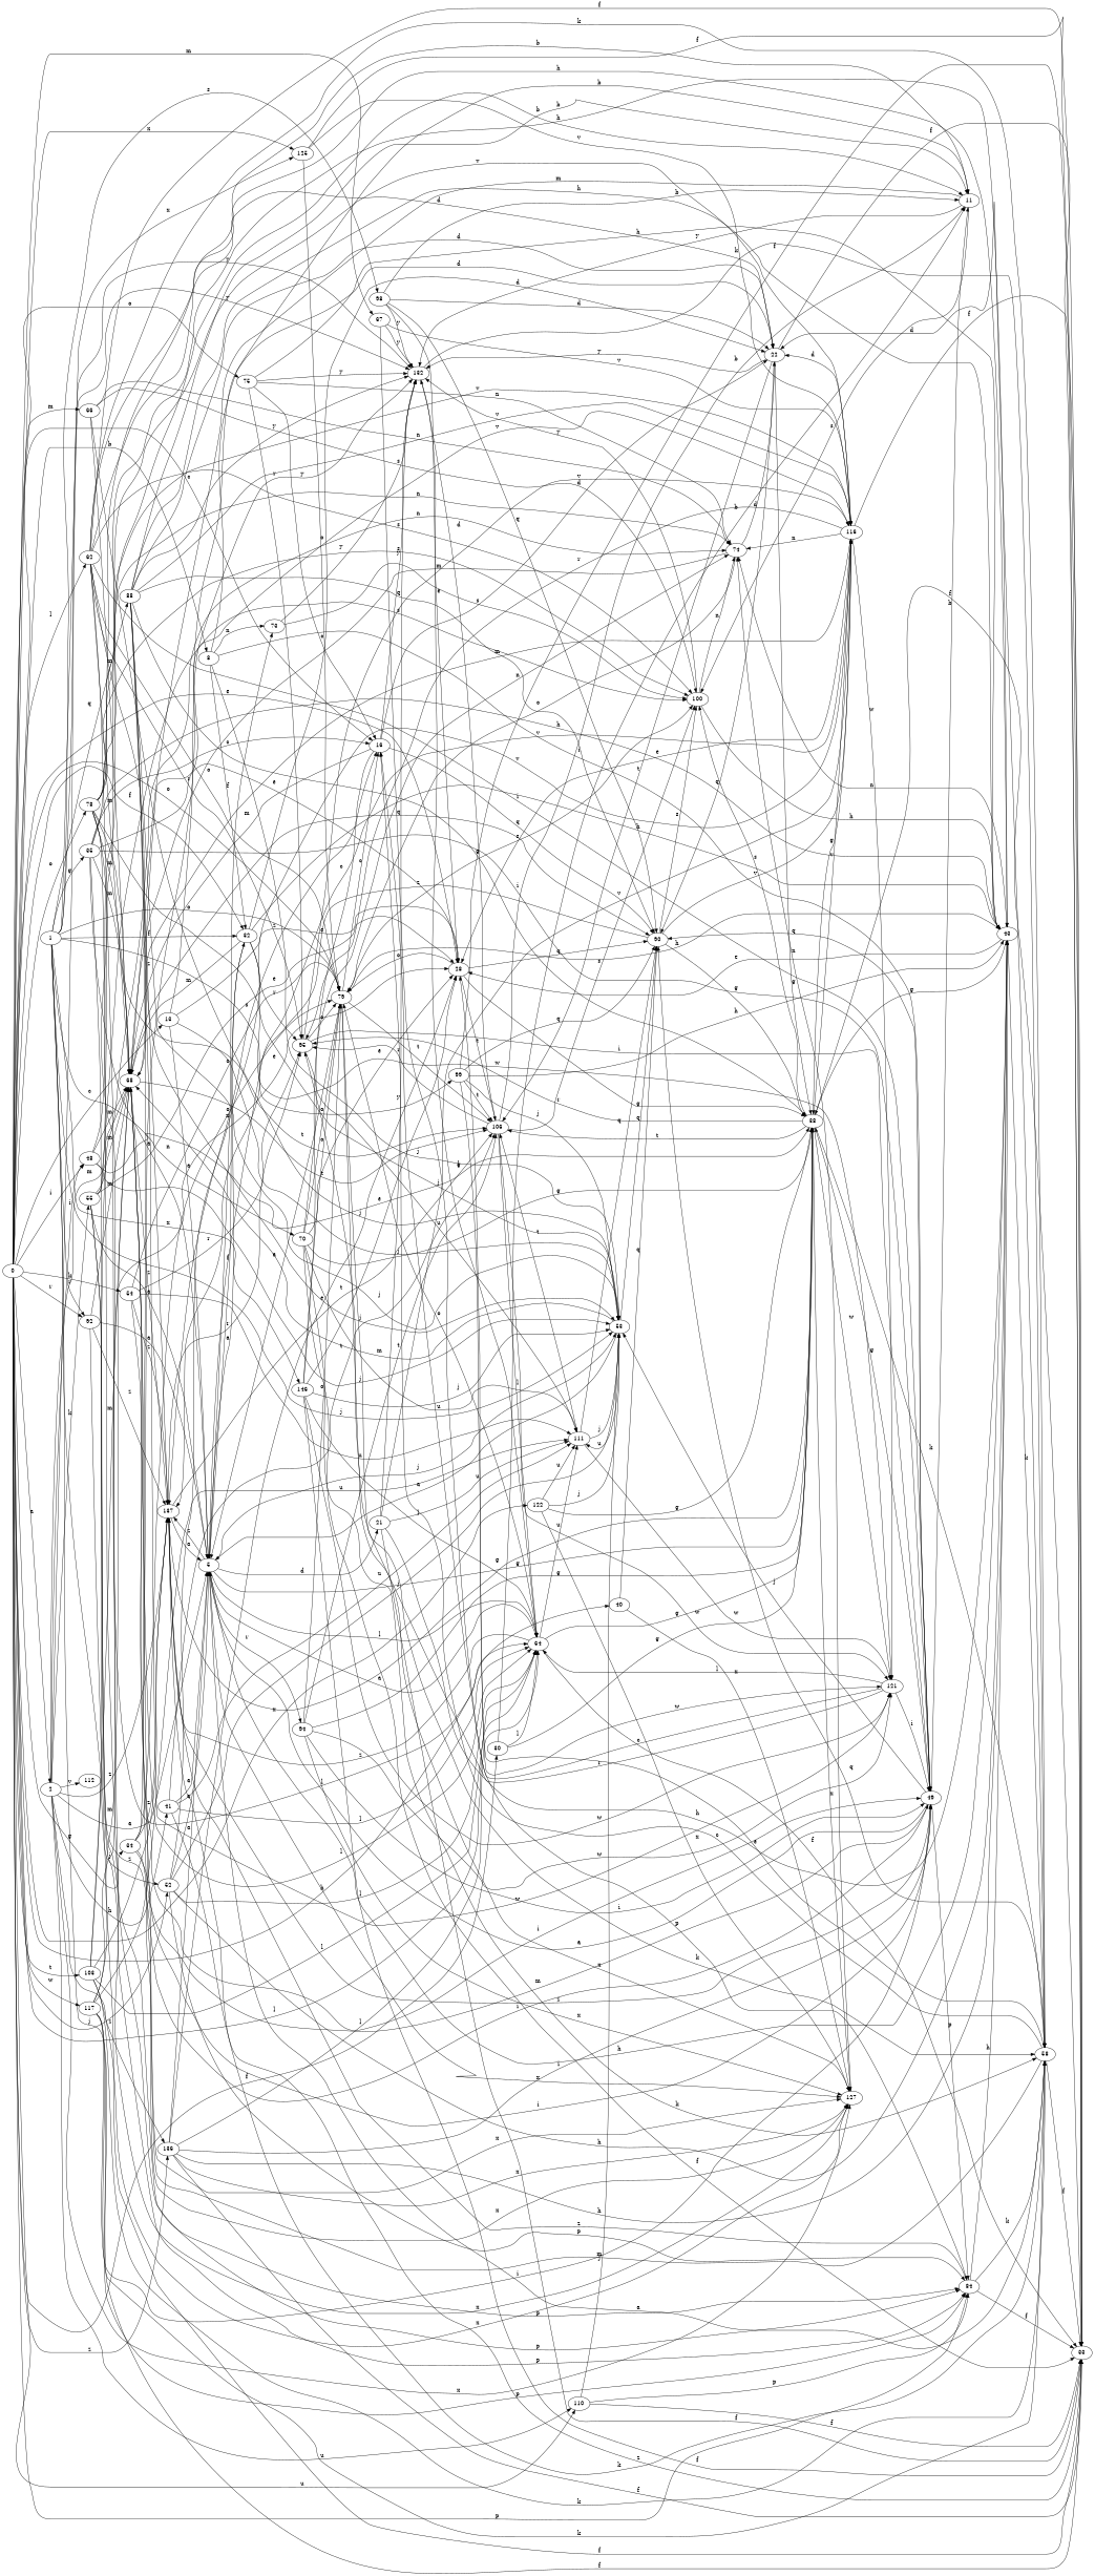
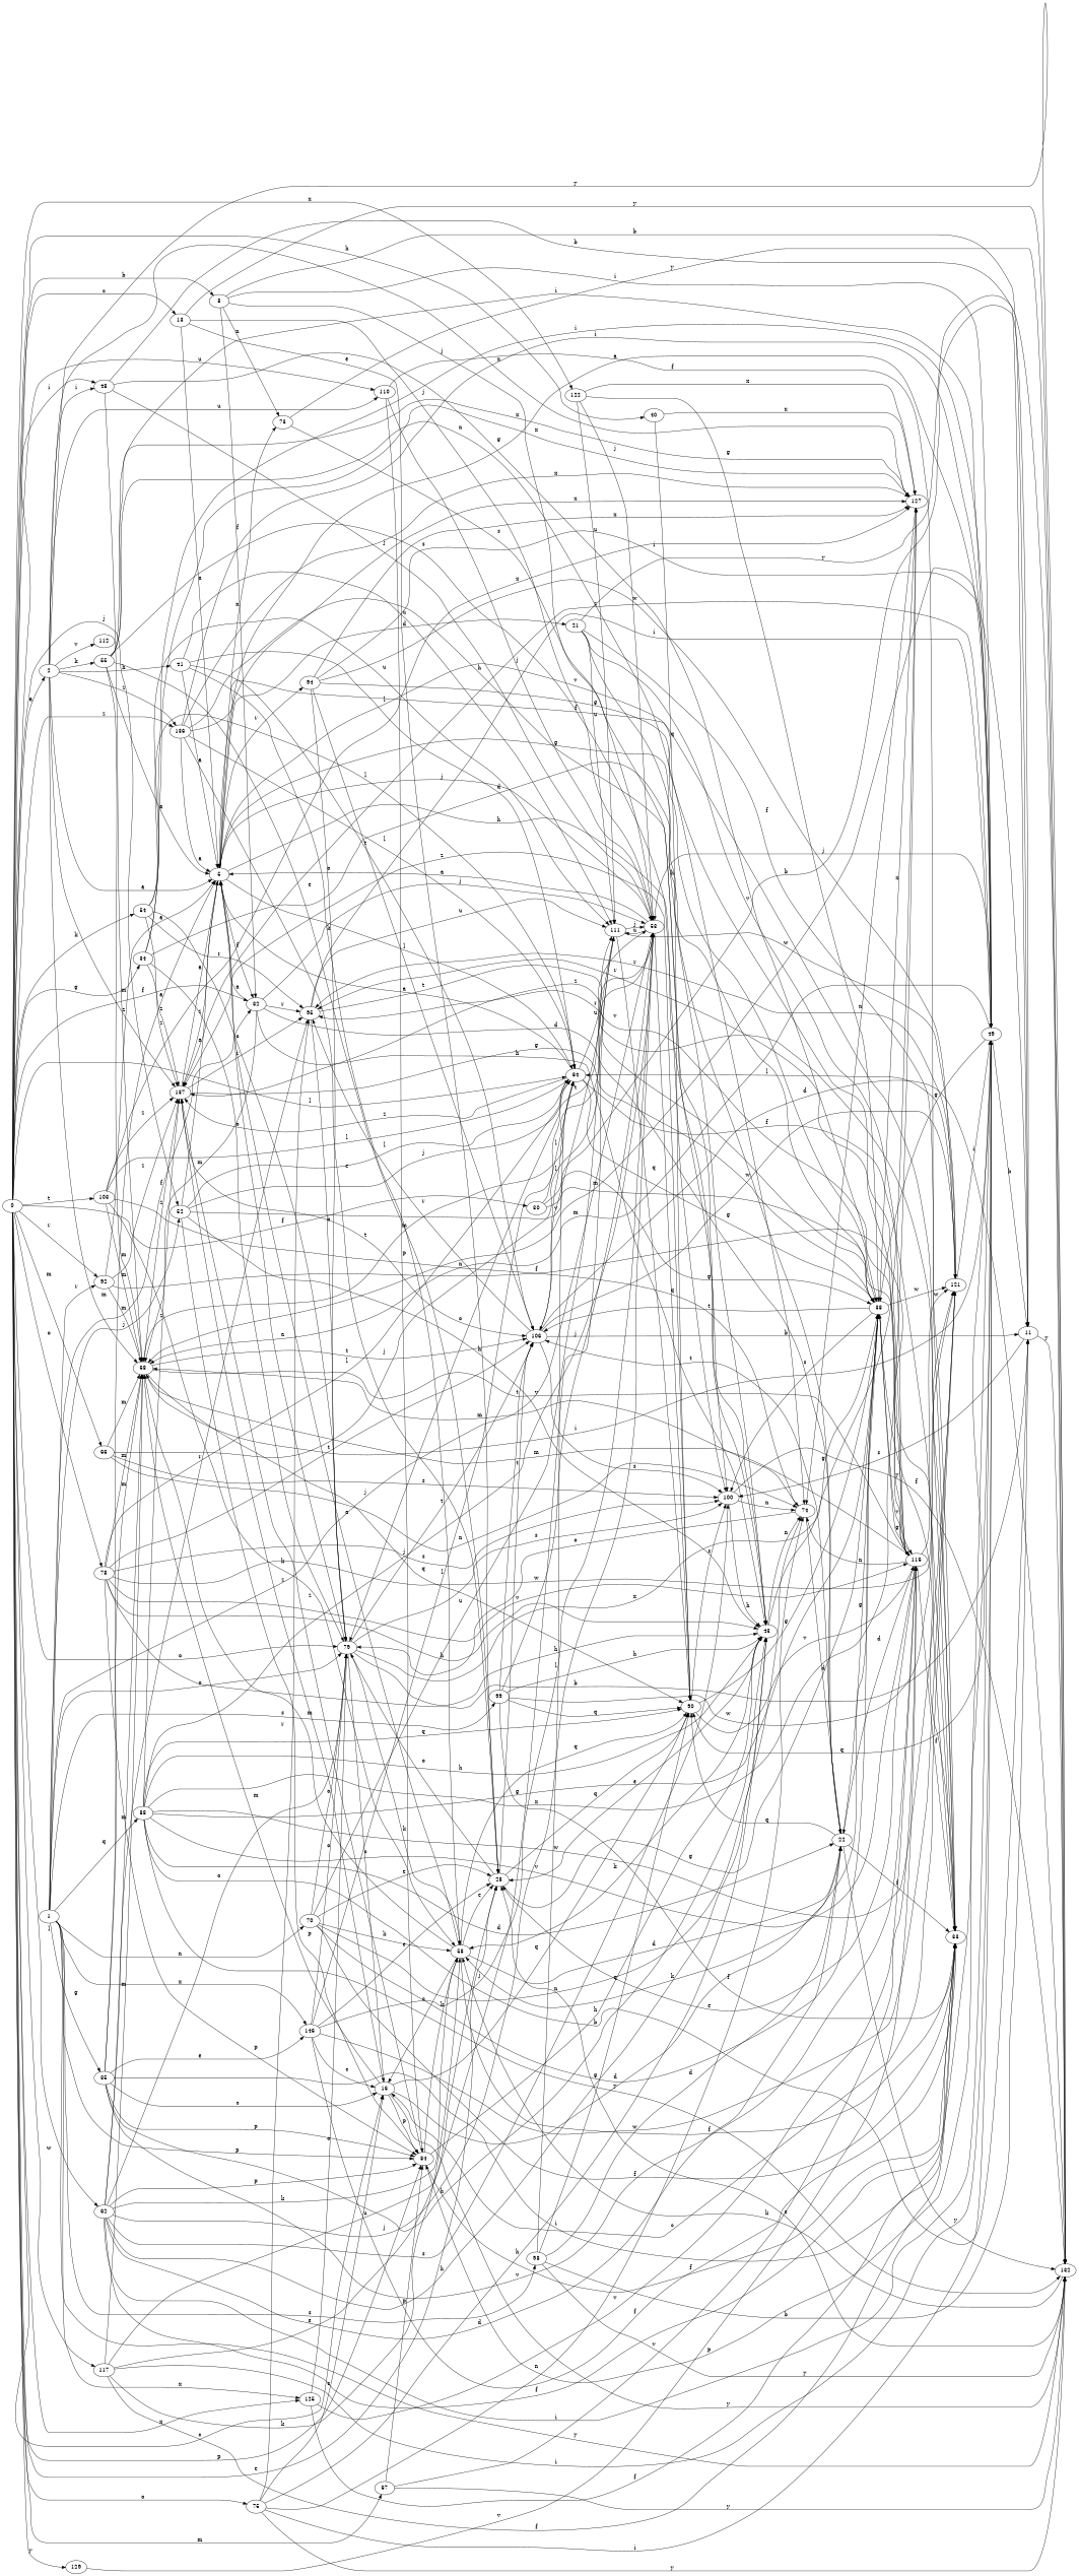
  strict digraph {
    rankdir=LR
    0
    2
    8
    13
    16
    28
    30
    32
    34
    40
    48
    52
    54
    62
    64
    66
    67
    75
    78
    79
    84
    92
    103
    110
    117
    122
    125
+   129
    136
    132
    5
    41
    55
    68
    112
    127
    137
    53
    73
    11
    49
    22
    90
    38
    106
    43
    95
    116
    111
    100
    33
    58
    74
    121
    1
    35
    70
    88
    98
    99
    n61 [label=146]
    21
    94
    0 -> 2 [label=a]
    0 -> 8 [label=b]
    0 -> 13 [label=c]
    0 -> 16 [label=c]
    0 -> 28 [label=e]
    0 -> 30 [label=f]
    0 -> 32 [label=f]
    0 -> 34 [label=g]
    0 -> 40 [label=h]
    0 -> 48 [label=i]
    0 -> 52 [label=j]
    0 -> 54 [label=k]
    0 -> 62 [label=l]
    0 -> 64 [label=l]
    0 -> 66 [label=m]
    0 -> 67 [label=m]
    0 -> 75 [label=o]
    0 -> 78 [label=o]
    0 -> 79 [label=o]
    0 -> 84 [label=p]
    0 -> 92 [label=r]
    0 -> 103 [label=t]
    0 -> 110 [label=u]
    0 -> 117 [label=w]
    0 -> 122 [label=x]
    0 -> 125 [label=x]
+   0 -> 129 [label=y]
    0 -> 136 [label=z]
    2 -> 48 [label=i]
    2 -> 110 [label=u]
    2 -> 136 [label=z]
    2 -> 132 [label=y]
    2 -> 5 [label=a]
    2 -> 41 [label=h]
    2 -> 55 [label=k]
    2 -> 68 [label=m]
    2 -> 112 [label=v]
    2 -> 127 [label=x]
    2 -> 137 [label=z]
    8 -> 32 [label=f]
    8 -> 53 [label=j]
    8 -> 73 [label=n]
    8 -> 11 [label=b]
    8 -> 49 [label=i]
    13 -> 28 [label=e]
    13 -> 132 [label=y]
    13 -> 5 [label=a]
    13 -> 53 [label=j]
+   16 -> 84 [label=p]
    16 -> 132 [label=y]
    16 -> 68 [label=m]
    16 -> 137 [label=z]
    16 -> 22 [label=d]
    16 -> 90 [label=q]
    28 -> 79 [label=o]
    28 -> 90 [label=q]
    28 -> 38 [label=g]
    28 -> 106 [label=t]
    30 -> 64 [label=l]
    30 -> 11 [label=b]
    30 -> 38 [label=g]
    32 -> 5 [label=a]
    32 -> 68 [label=m]
    32 -> 53 [label=j]
    32 -> 22 [label=d]
    32 -> 43 [label=h]
    32 -> 95 [label=r]
    34 -> 79 [label=o]
    34 -> 127 [label=x]
    34 -> 137 [label=z]
    34 -> 49 [label=i]
    34 -> 22 [label=d]
    40 -> 127 [label=x]
    40 -> 90 [label=q]
    48 -> 68 [label=m]
    48 -> 53 [label=j]
    48 -> 11 [label=b]
    48 -> 38 [label=g]
    52 -> 64 [label=l]
    52 -> 84 [label=p]
    52 -> 5 [label=a]
    52 -> 53 [label=j]
    52 -> 43 [label=h]
    52 -> 116 [label=v]
    54 -> 64 [label=l]
    54 -> 79 [label=o]
    54 -> 137 [label=z]
    54 -> 95 [label=r]
    54 -> 111 [label=u]
    62 -> 79 [label=o]
    62 -> 84 [label=p]
    62 -> 68 [label=m]
    62 -> 53 [label=j]
    62 -> 49 [label=i]
    62 -> 22 [label=d]
    62 -> 43 [label=h]
    62 -> 95 [label=r]
    62 -> 100 [label=s]
    62 -> 33 [label=f]
    62 -> 58 [label=k]
    64 -> 79 [label=o]
    64 -> 5 [label=a]
    64 -> 137 [label=z]
    64 -> 38 [label=g]
    64 -> 111 [label=u]
    64 -> 33 [label=f]
    66 -> 68 [label=m]
    66 -> 53 [label=j]
    66 -> 100 [label=s]
    66 -> 74 [label=n]
    67 -> 84 [label=p]
    67 -> 132 [label=y]
    67 -> 116 [label=v]
    75 -> 16 [label=c]
    75 -> 132 [label=y]
+   75 -> 49 [label=i]
    75 -> 43 [label=h]
    75 -> 95 [label=r]
    75 -> 74 [label=n]
    78 -> 64 [label=l]
    78 -> 84 [label=p]
    78 -> 68 [label=m]
    78 -> 11 [label=b]
    78 -> 106 [label=t]
    78 -> 43 [label=h]
    78 -> 116 [label=v]
    78 -> 100 [label=s]
    78 -> 121 [label=w]
    79 -> 16 [label=c]
    79 -> 5 [label=a]
    79 -> 127 [label=x]
    79 -> 106 [label=t]
    79 -> 43 [label=h]
    79 -> 100 [label=s]
    79 -> 58 [label=k]
    84 -> 137 [label=z]
    84 -> 43 [label=h]
    84 -> 33 [label=f]
    84 -> 58 [label=k]
    92 -> 5 [label=a]
    92 -> 68 [label=m]
    92 -> 137 [label=z]
    92 -> 33 [label=f]
    103 -> 64 [label=l]
    103 -> 68 [label=m]
    103 -> 127 [label=x]
    103 -> 137 [label=z]
    103 -> 58 [label=k]
    103 -> 74 [label=n]
    110 -> 84 [label=p]
    110 -> 53 [label=j]
    110 -> 33 [label=f]
    117 -> 28 [label=e]
    117 -> 68 [label=m]
    117 -> 49 [label=i]
    117 -> 111 [label=u]
    117 -> 33 [label=f]
    117 -> 58 [label=k]
    122 -> 127 [label=x]
    122 -> 53 [label=j]
    122 -> 38 [label=g]
    122 -> 111 [label=u]
    125 -> 79 [label=o]
    125 -> 116 [label=v]
    125 -> 33 [label=f]
+   129 -> 116 [label=v]
    136 -> 28 [label=e]
    136 -> 64 [label=l]
    136 -> 5 [label=a]
    136 -> 127 [label=x]
    136 -> 49 [label=i]
    136 -> 43 [label=h]
    136 -> 33 [label=f]
    132 -> 28 [label=e]
    132 -> 58 [label=k]
    5 -> 32 [label=f]
    5 -> 64 [label=l]
    5 -> 127 [label=x]
    5 -> 137 [label=z]
    5 -> 53 [label=j]
    5 -> 73 [label=n]
    5 -> 38 [label=g]
    5 -> 43 [label=h]
    5 -> 116 [label=v]
    5 -> 21 [label=d]
    5 -> 94 [label=r]
    41 -> 64 [label=l]
    41 -> 5 [label=a]
    41 -> 106 [label=t]
    41 -> 111 [label=u]
    41 -> 58 [label=k]
    55 -> 28 [label=e]
    55 -> 5 [label=a]
    55 -> 68 [label=m]
    55 -> 127 [label=x]
    55 -> 49 [label=i]
    55 -> 100 [label=s]
    55 -> 74 [label=n]
    68 -> 137 [label=z]
    68 -> 49 [label=i]
    68 -> 90 [label=q]
    68 -> 106 [label=t]
    68 -> 116 [label=v]
    127 -> 74 [label=n]
    137 -> 5 [label=a]
    137 -> 38 [label=g]
    137 -> 106 [label=t]
    137 -> 95 [label=r]
    53 -> 5 [label=a]
    53 -> 68 [label=m]
    53 -> 90 [label=q]
    53 -> 111 [label=u]
    73 -> 132 [label=y]
    73 -> 100 [label=s]
    11 -> 132 [label=y]
    11 -> 68 [label=m]
    11 -> 100 [label=s]
    49 -> 84 [label=p]
    49 -> 5 [label=a]
    49 -> 68 [label=m]
    49 -> 137 [label=z]
    49 -> 53 [label=j]
    49 -> 11 [label=b]
    49 -> 90 [label=q]
    49 -> 38 [label=g]
    22 -> 132 [label=y]
    22 -> 90 [label=q]
    22 -> 38 [label=g]
    22 -> 106 [label=t]
    22 -> 33 [label=f]
    90 -> 137 [label=z]
    90 -> 38 [label=g]
    90 -> 116 [label=v]
    90 -> 100 [label=s]
    38 -> 127 [label=x]
    38 -> 106 [label=t]
    38 -> 95 [label=r]
    38 -> 116 [label=v]
    38 -> 100 [label=s]
    38 -> 33 [label=f]
    38 -> 58 [label=k]
    38 -> 121 [label=w]
    106 -> 64 [label=l]
    106 -> 132 [label=d]
    106 -> 11 [label=b]
    106 -> 95 [label=r]
    106 -> 100 [label=s]
    106 -> 121 [label=w]
    43 -> 28 [label=e]
    43 -> 38 [label=g]
    43 -> 58 [label=k]
    43 -> 74 [label=n]
    95 -> 79 [label=o]
    95 -> 49 [label=i]
    95 -> 116 [label=v]
    95 -> 111 [label=u]
    116 -> 28 [label=e]
    116 -> 68 [label=m]
    116 -> 22 [label=d]
    116 -> 38 [label=g]
    116 -> 95 [label=r]
    116 -> 33 [label=f]
    116 -> 74 [label=n]
    116 -> 121 [label=w]
    111 -> 53 [label=j]
    111 -> 90 [label=q]
    111 -> 106 [label=t]
    111 -> 121 [label=w]
    100 -> 132 [label=y]
    100 -> 43 [label=h]
    100 -> 74 [label=n]
    33 -> 137 [label=z]
    58 -> 16 [label=c]
    58 -> 28 [label=e]
    58 -> 5 [label=a]
    58 -> 68 [label=m]
    58 -> 22 [label=d]
    58 -> 90 [label=q]
    58 -> 33 [label=f]
    74 -> 79 [label=o]
    74 -> 68 [label=m]
    74 -> 22 [label=d]
    121 -> 16 [label=c]
    121 -> 64 [label=l]
    121 -> 49 [label=i]
    121 -> 95 [label=r]
    1 -> 32 [label=f]
    1 -> 52 [label=j]
    1 -> 79 [label=o]
    1 -> 84 [label=p]
    1 -> 92 [label=r]
    1 -> 125 [label=x]
    1 -> 132 [label=y]
    1 -> 53 [label=j]
    1 -> 35 [label=g]
    1 -> 70 [label=n]
    1 -> 88 [label=q]
    1 -> 98 [label=s]
    1 -> 99 [label=s]
    1 -> n61 [label=x]
    35 -> 16 [label=c]
-   35 -> 28 [label=e]
+   35 -> n61 [label=e]
    35 -> 84 [label=p]
    35 -> 5 [label=a]
    35 -> 68 [label=m]
    35 -> 49 [label=i]
    35 -> 43 [label=h]
    35 -> 116 [label=v]
    70 -> 28 [label=e]
    70 -> 79 [label=o]
    70 -> 38 [label=g]
    70 -> 111 [label=u]
    70 -> 33 [label=f]
    70 -> 58 [label=k]
    70 -> 74 [label=n]
    88 -> 132 [label=y]
    88 -> 127 [label=x]
    88 -> 137 [label=z]
    88 -> 53 [label=j]
    88 -> 11 [label=b]
    88 -> 22 [label=d]
    88 -> 90 [label=q]
    88 -> 38 [label=g]
    88 -> 43 [label=h]
    88 -> 116 [label=v]
    88 -> 121 [label=w]
    98 -> 64 [label=l]
    98 -> 132 [label=y]
    98 -> 11 [label=b]
    98 -> 22 [label=d]
    98 -> 90 [label=q]
    99 -> 53 [label=j]
    99 -> 90 [label=q]
    99 -> 106 [label=t]
    99 -> 43 [label=h]
    99 -> 33 [label=f]
    99 -> 121 [label=w]
    n61 -> 16 [label=c]
    n61 -> 28 [label=e]
    n61 -> 64 [label=l]
    n61 -> 79 [label=o]
    n61 -> 53 [label=j]
    n61 -> 33 [label=f]
    n61 -> 121 [label=w]
    21 -> 132 [label=y]
    21 -> 43 [label=h]
    21 -> 116 [label=v]
    21 -> 111 [label=u]
    21 -> 33 [label=f]
    94 -> 79 [label=o]
    94 -> 127 [label=x]
    94 -> 49 [label=i]
    94 -> 38 [label=g]
    94 -> 106 [label=t]
    94 -> 121 [label=w]
  }
